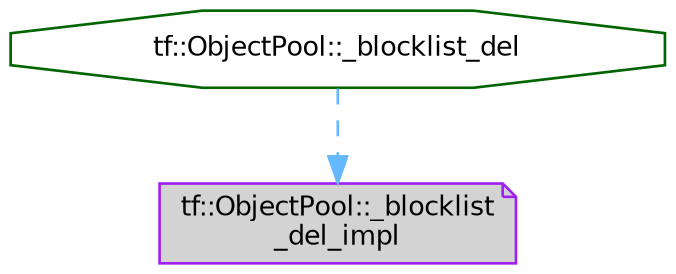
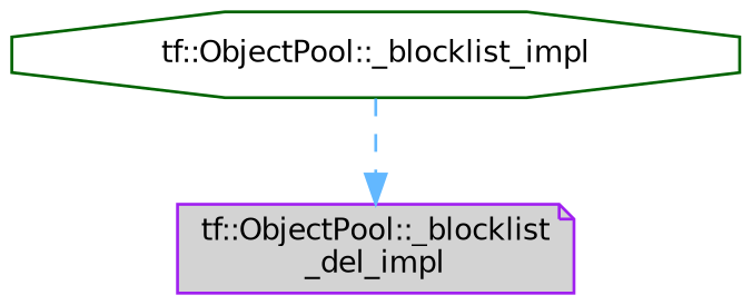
  digraph {
    rankdir=TB
    node [fontname=Helvetica fontsize=10 style=filled]
-   n1 [color=darkgreen fillcolor=white fontcolor=black height=0.2 label="tf::ObjectPool::_blocklist_del" shape=octagon width=0.4]
+   n1 [color=darkgreen fillcolor=white fontcolor=black height=0.2 label="tf::ObjectPool::_blocklist_impl" shape=octagon width=0.4]
    n2 [color=purple fillcolor=lightgrey height=0.2 label="tf::ObjectPool::_blocklist\l_del_impl" shape=note width=0.4]
    n1 -> n2 [color=steelblue1 fontname=Helvetica fontsize=10 labelfontname=Helvetica labelfontsize=10 style=dashed]
  }
